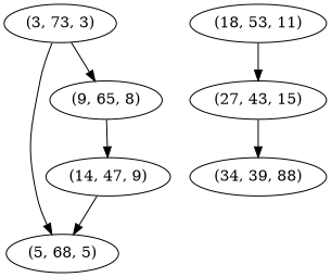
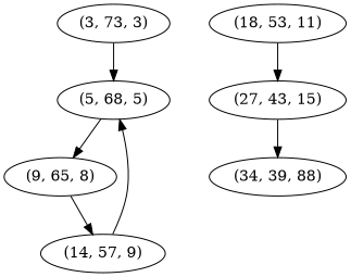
  digraph {
    "(3, 73, 3)"
    "(5, 68, 5)"
    "(9, 65, 8)"
-   "(14, 57, 9)" [label="(14, 47, 9)"]
+   "(14, 57, 9)"
    n5 [label="(27, 43, 15)"]
    "(18, 53, 11)"
    n7 [label="(34, 39, 88)"]
    "(3, 73, 3)" -> "(5, 68, 5)"
-   "(3, 73, 3)" -> "(9, 65, 8)"
+   "(5, 68, 5)" -> "(9, 65, 8)"
    "(9, 65, 8)" -> "(14, 57, 9)"
    "(14, 57, 9)" -> "(5, 68, 5)"
    n5 -> n7
    "(18, 53, 11)" -> n5
  }
